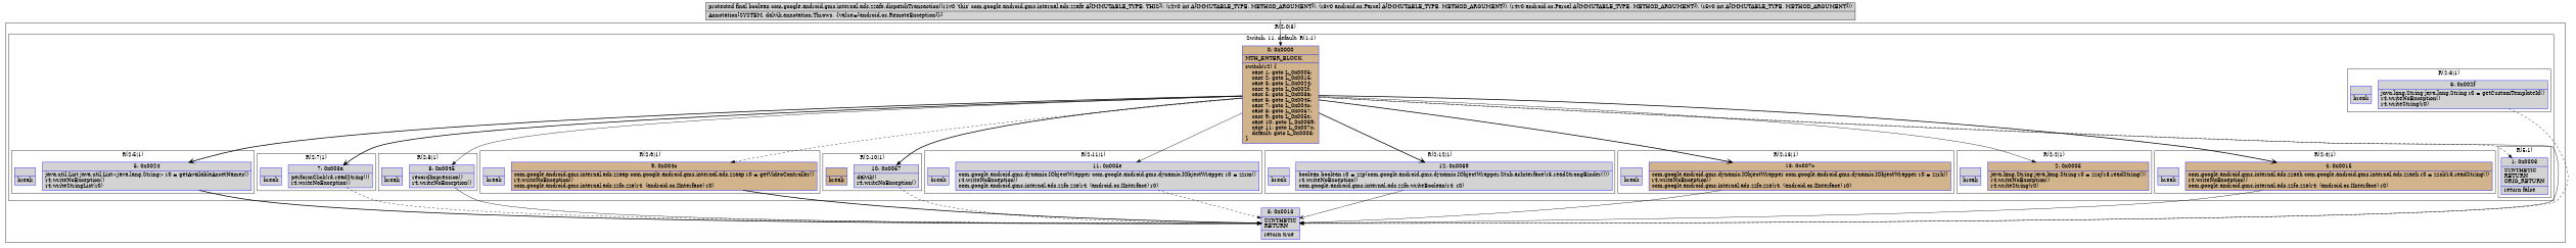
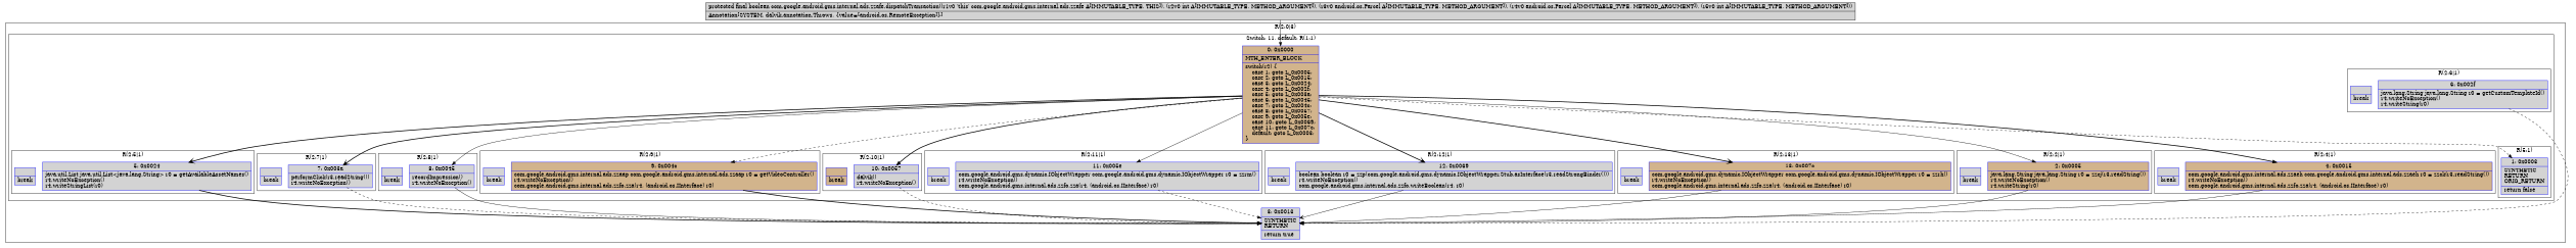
  digraph {
    node [color=blue fillcolor=lightgrey shape=record style=filled]
    edge [arrowhead=normal style=solid]
    n1 [fillcolor=tan label="{2\:\ 0x0005|java.lang.String java.lang.String r0 = zzcj(r3.readString())\lr4.writeNoException()\lr4.writeString(r0)\l}"]
    n2 [label="{|break\l}"]
    n3 [fillcolor=tan label="{4\:\ 0x0015|com.google.android.gms.internal.ads.zzaeh com.google.android.gms.internal.ads.zzaeh r0 = zzck(r3.readString())\lr4.writeNoException()\lcom.google.android.gms.internal.ads.zzfo.zza(r4, (android.os.IInterface) r0)\l}"]
    n4 [label="{|break\l}"]
    n5 [label="{5\:\ 0x0024|java.util.List java.util.List\<java.lang.String\> r0 = getAvailableAssetNames()\lr4.writeNoException()\lr4.writeStringList(r0)\l}"]
    n6 [label="{|break\l}"]
    n7 [label="{6\:\ 0x002f|java.lang.String java.lang.String r0 = getCustomTemplateId()\lr4.writeNoException()\lr4.writeString(r0)\l}"]
    n8 [label="{|break\l}"]
    n9 [label="{7\:\ 0x003a|performClick(r3.readString())\lr4.writeNoException()\l}"]
    n10 [label="{|break\l}"]
    n11 [label="{8\:\ 0x0045|recordImpression()\lr4.writeNoException()\l}"]
    n12 [label="{|break\l}"]
    n13 [fillcolor=tan label="{9\:\ 0x004c|com.google.android.gms.internal.ads.zzaap com.google.android.gms.internal.ads.zzaap r0 = getVideoController()\lr4.writeNoException()\lcom.google.android.gms.internal.ads.zzfo.zza(r4, (android.os.IInterface) r0)\l}"]
    n14 [label="{|break\l}"]
    n15 [label="{10\:\ 0x0057|dalvik()\lr4.writeNoException()\l}"]
    n16 [fillcolor=tan label="{|break\l}"]
    n17 [label="{11\:\ 0x005e|com.google.android.gms.dynamic.IObjectWrapper com.google.android.gms.dynamic.IObjectWrapper r0 = zzrm()\lr4.writeNoException()\lcom.google.android.gms.internal.ads.zzfo.zza(r4, (android.os.IInterface) r0)\l}"]
    n18 [label="{|break\l}"]
    n19 [label="{12\:\ 0x0069|boolean boolean r0 = zzp(com.google.android.gms.dynamic.IObjectWrapper.Stub.asInterface(r3.readStrongBinder()))\lr4.writeNoException()\lcom.google.android.gms.internal.ads.zzfo.writeBoolean(r4, r0)\l}"]
    n20 [label="{|break\l}"]
    n21 [fillcolor=tan label="{13\:\ 0x007c|com.google.android.gms.dynamic.IObjectWrapper com.google.android.gms.dynamic.IObjectWrapper r0 = zzrh()\lr4.writeNoException()\lcom.google.android.gms.internal.ads.zzfo.zza(r4, (android.os.IInterface) r0)\l}"]
    n22 [label="{|break\l}"]
    n23 [label="{1\:\ 0x0003|SYNTHETIC\lRETURN\lORIG_RETURN\l|return false\l}"]
    n24 [fillcolor=tan label="{0\:\ 0x0000|MTH_ENTER_BLOCK\l|switch(r2) \{\l    case 1: goto L_0x0005;\l    case 2: goto L_0x0015;\l    case 3: goto L_0x0024;\l    case 4: goto L_0x002f;\l    case 5: goto L_0x003a;\l    case 6: goto L_0x0045;\l    case 7: goto L_0x004c;\l    case 8: goto L_0x0057;\l    case 9: goto L_0x005e;\l    case 10: goto L_0x0069;\l    case 11: goto L_0x007c;\l    default: goto L_0x0003;\l\}\l}"]
    n25 [label="{3\:\ 0x0013|SYNTHETIC\lRETURN\l|return true\l}"]
    n26 [label="{protected final boolean com.google.android.gms.internal.ads.zzafe.dispatchTransaction((r1v0 'this' com.google.android.gms.internal.ads.zzafe A[IMMUTABLE_TYPE, THIS]), (r2v0 int A[IMMUTABLE_TYPE, METHOD_ARGUMENT]), (r3v0 android.os.Parcel A[IMMUTABLE_TYPE, METHOD_ARGUMENT]), (r4v0 android.os.Parcel A[IMMUTABLE_TYPE, METHOD_ARGUMENT]), (r5v0 int A[IMMUTABLE_TYPE, METHOD_ARGUMENT]))  | Annotation[SYSTEM, dalvik.annotation.Throws, \{value=[android.os.RemoteException]\}]\l}" color=""]
    subgraph cluster_1 {
      label="R(2:0|3)"
      n25
      subgraph cluster_2 {
        label="Switch: 11, default: R(1:1)"
        n24
        subgraph cluster_3 {
          label="R(2:2|1)"
          n1
          n2
        }
        subgraph cluster_4 {
          label="R(2:4|1)"
          n3
          n4
        }
        subgraph cluster_5 {
          label="R(2:5|1)"
          n5
          n6
        }
        subgraph cluster_6 {
          label="R(2:6|1)"
          n7
          n8
        }
        subgraph cluster_7 {
          label="R(2:7|1)"
          n9
          n10
        }
        subgraph cluster_8 {
          label="R(2:8|1)"
          n11
          n12
        }
        subgraph cluster_9 {
          label="R(2:9|1)"
          n13
          n14
        }
        subgraph cluster_10 {
          label="R(2:10|1)"
          n15
          n16
        }
        subgraph cluster_11 {
          label="R(2:11|1)"
          n17
          n18
        }
        subgraph cluster_12 {
          label="R(2:12|1)"
          n19
          n20
        }
        subgraph cluster_13 {
          label="R(2:13|1)"
          n21
          n22
        }
        subgraph cluster_14 {
          label="R(5:1)"
          n23
        }
      }
    }
-   n24 -> n25
+   n1 -> n25
    n3 -> n25
    n5 -> n25 [style=bold]
    n7 -> n25 [arrowhead=vee style=dashed]
    n9 -> n25 [arrowhead=vee style=dashed]
    n11 -> n25
    n13 -> n25 [style=bold]
    n15 -> n25 [style=dashed]
    n17 -> n25 [style=dashed]
    n19 -> n25 [arrowhead=vee]
    n21 -> n25
    n24 -> n1
-   n24 -> n3 [arrowhead=vee style=bold]
+   n24 -> n3 [style=bold]
    n24 -> n5 [arrowhead=vee style=bold]
    n24 -> n9 [arrowhead=vee style=bold]
    n24 -> n11
    n24 -> n13 [style=dashed]
    n24 -> n15 [style=bold]
    n24 -> n17
    n24 -> n19 [arrowhead=vee style=bold]
    n24 -> n21 [arrowhead=vee style=bold]
    n24 -> n23 [style=dashed]
    n26 -> n24
  }
